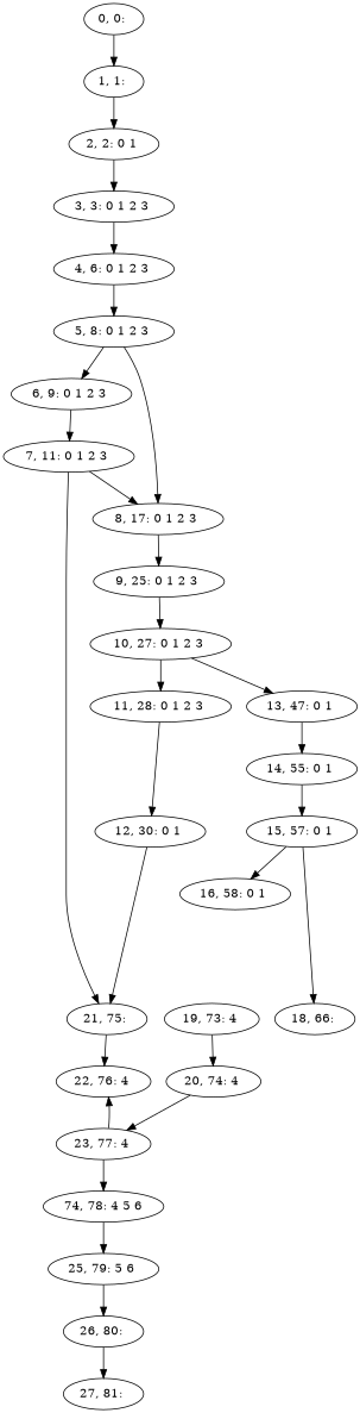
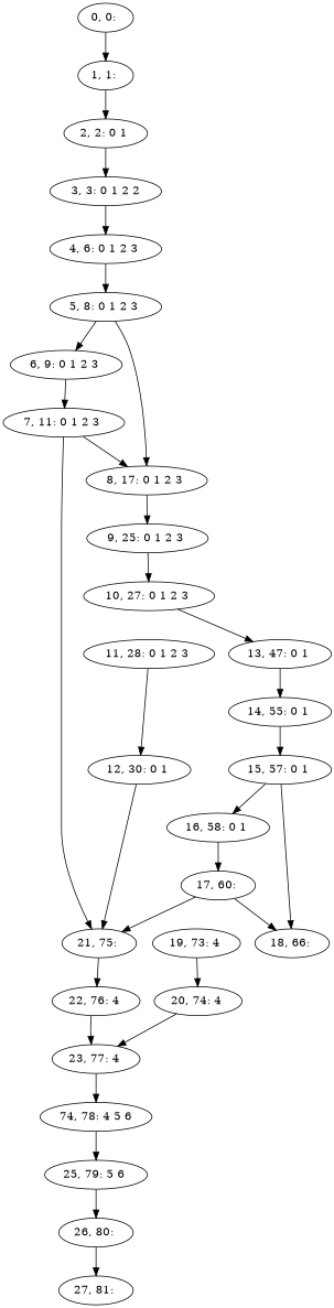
  digraph {
    n1 [label="0, 0: "]
    n2 [label="1, 1: "]
    n3 [label="2, 2: 0 1 "]
-   n4 [label="3, 3: 0 1 2 3 "]
+   n4 [label="3, 3: 0 1 2 2"]
    n5 [label="4, 6: 0 1 2 3 "]
    n6 [label="5, 8: 0 1 2 3 "]
    n7 [label="6, 9: 0 1 2 3 "]
    n8 [label="8, 17: 0 1 2 3 "]
    n9 [label="7, 11: 0 1 2 3 "]
    n10 [label="9, 25: 0 1 2 3 "]
    n11 [label="21, 75: "]
    n12 [label="22, 76: 4 "]
    n13 [label="10, 27: 0 1 2 3 "]
    n14 [label="11, 28: 0 1 2 3 "]
    n15 [label="13, 47: 0 1 "]
    n16 [label="12, 30: 0 1 "]
    n17 [label="14, 55: 0 1 "]
    n18 [label="15, 57: 0 1 "]
    n19 [label="16, 58: 0 1 "]
    n20 [label="18, 66: "]
+   n21 [label="17, 60: "]
    n22 [label="19, 73: 4 "]
    n23 [label="20, 74: 4 "]
    n24 [label="23, 77: 4 "]
    n25 [label="74, 78: 4 5 6"]
    n26 [label="25, 79: 5 6 "]
    n27 [label="26, 80: "]
    n28 [label="27, 81: "]
    n1 -> n2
    n2 -> n3
    n3 -> n4
    n4 -> n5
    n5 -> n6
    n6 -> n7
    n6 -> n8
    n7 -> n9
    n8 -> n10
    n9 -> n8
    n9 -> n11
    n10 -> n13
    n11 -> n12
-   n24 -> n12
-   n13 -> n14
+   n12 -> n24
    n13 -> n15
    n14 -> n16
    n15 -> n17
    n16 -> n11
    n17 -> n18
    n18 -> n19
    n18 -> n20
+   n19 -> n21
+   n21 -> n11
+   n21 -> n20
    n22 -> n23
    n23 -> n24
    n24 -> n25
    n25 -> n26
    n26 -> n27
    n27 -> n28
  }
